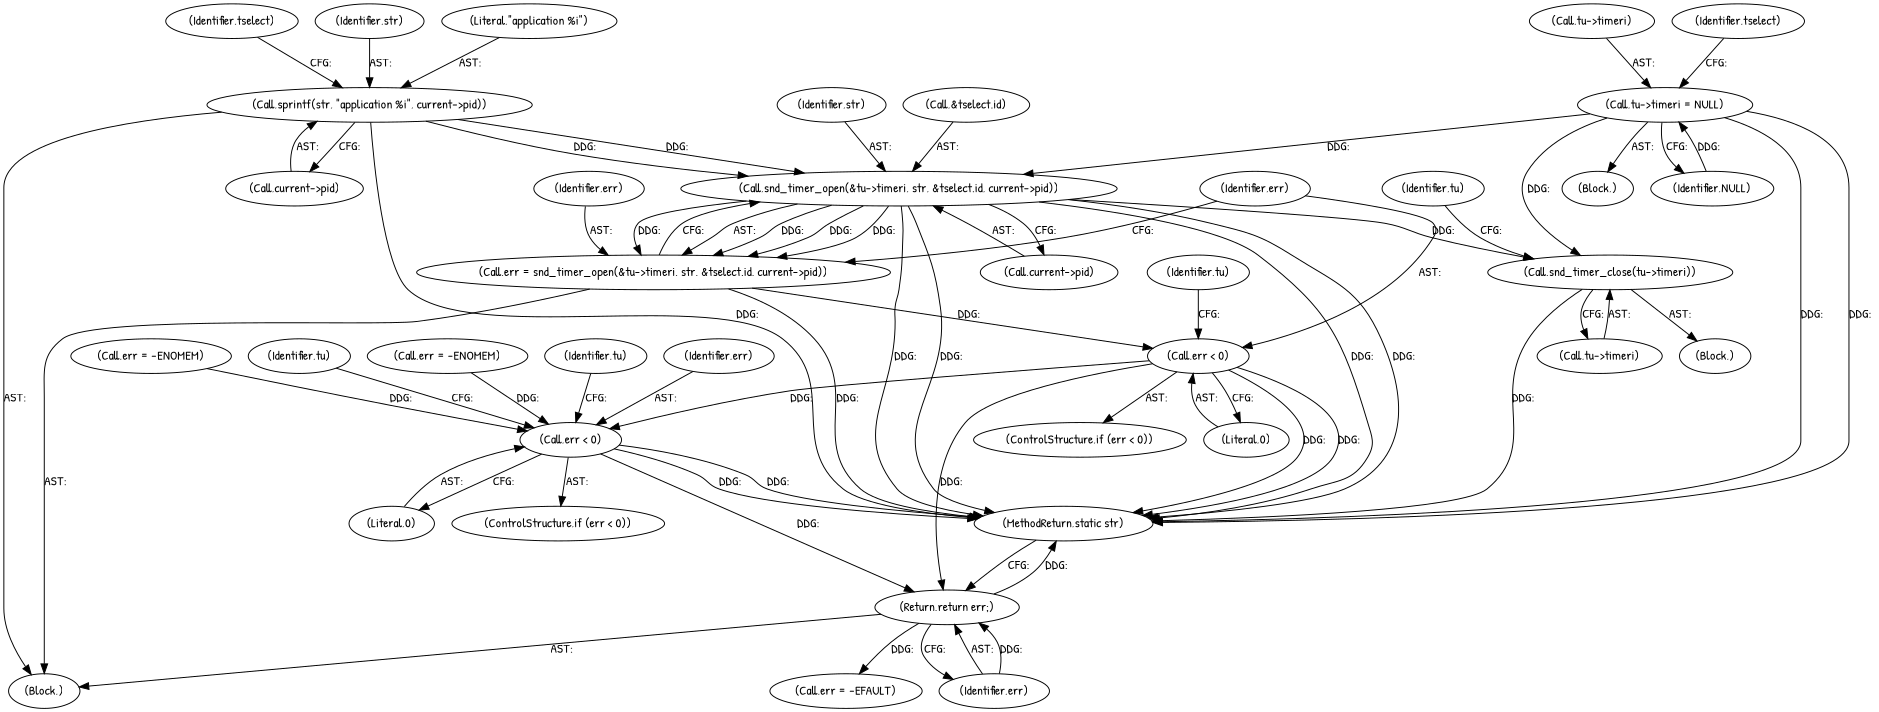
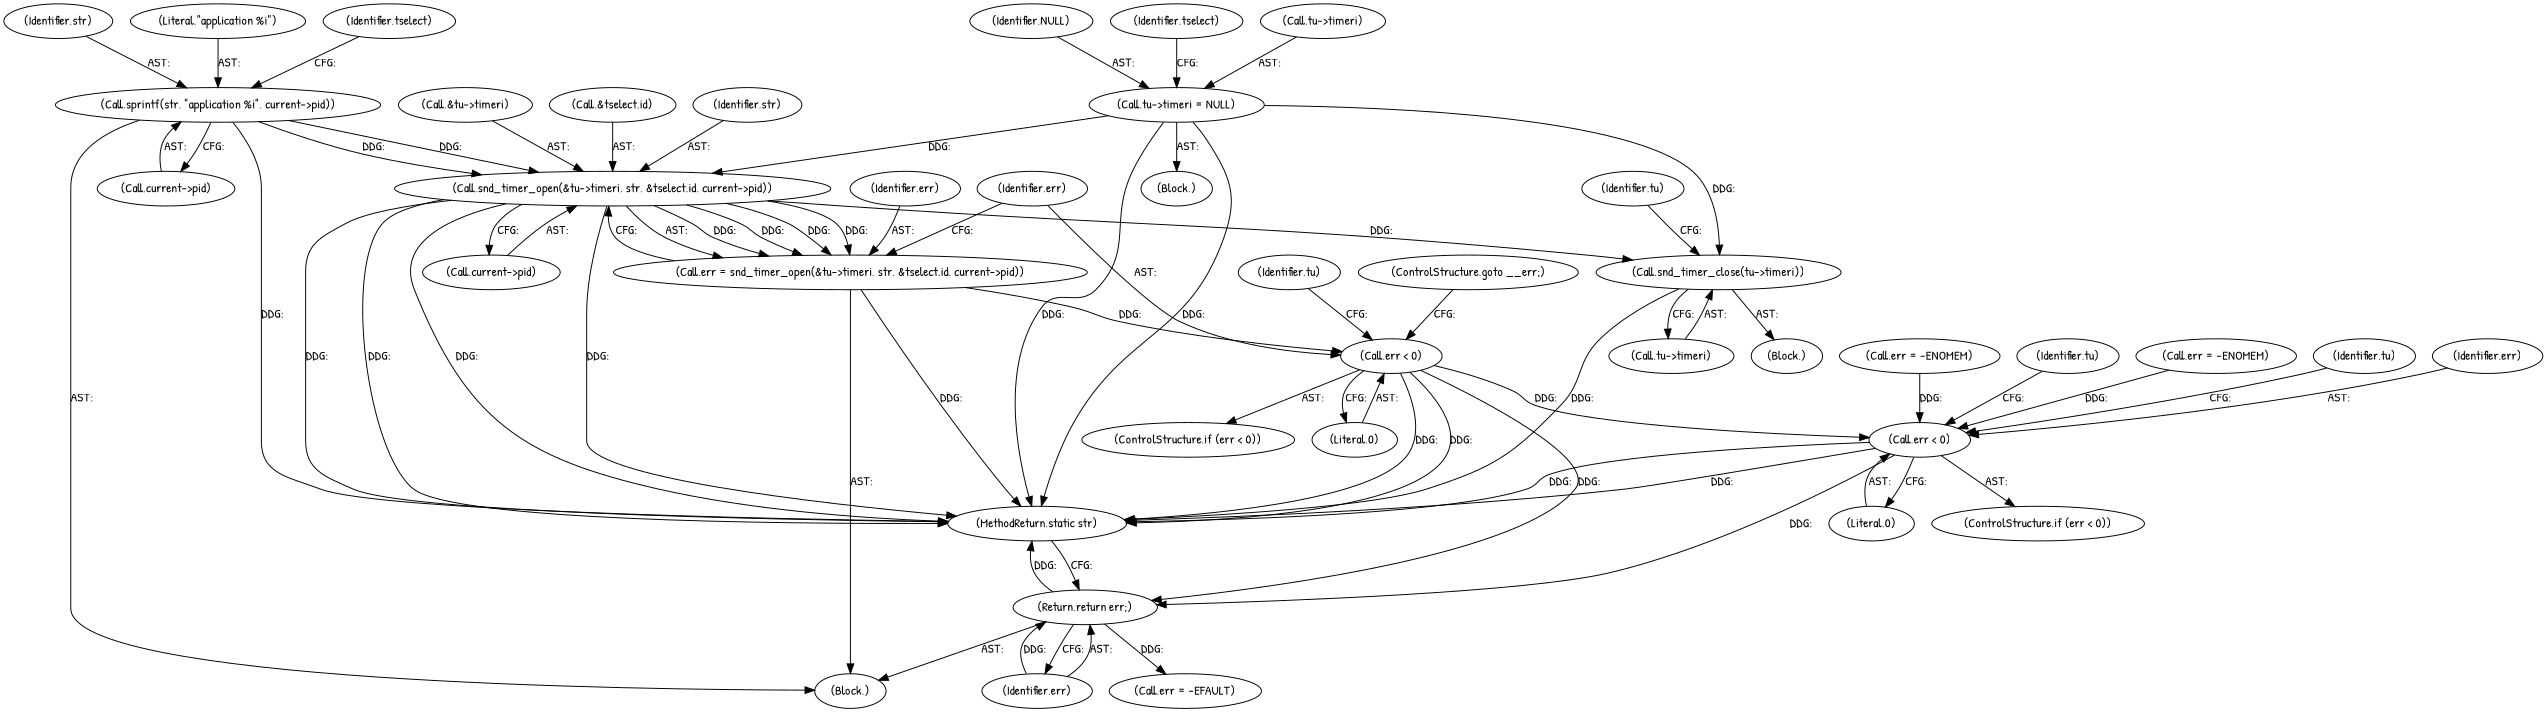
  digraph {
    fontname="Patrick Hand"
    node [fontname="Patrick Hand"]
    edge [fontname="Patrick Hand"]
    n1 [label="(Call,snd_timer_open(&tu->timeri, str, &tselect.id, current->pid))"]
    n2 [label="(Call,err = snd_timer_open(&tu->timeri, str, &tselect.id, current->pid))"]
    n3 [label="(Call,snd_timer_close(tu->timeri))"]
    n4 [label="(MethodReturn,static str)"]
    n5 [label="(Call,current->pid)"]
    n6 [label="(Block,)"]
    n7 [label="(Call,err < 0)"]
    n8 [label="(Call,tu->timeri)"]
    n9 [label="(Block,)"]
    n10 [label="(Return,return err;)"]
    n11 [label="(Call,tu->timeri = NULL)"]
    n12 [label="(Block,)"]
    n13 [label="(Identifier,NULL)"]
    n14 [label="(Call,sprintf(str, \"application %i\", current->pid))"]
    n15 [label="(Call,current->pid)"]
    n16 [label="(Call,err < 0)"]
    n17 [label="(ControlStructure,if (err < 0))"]
    n18 [label="(Literal,0)"]
    n19 [label="(ControlStructure,if (err < 0))"]
    n20 [label="(Literal,0)"]
    n21 [label="(Identifier,err)"]
    n22 [label="(Call,err = -EFAULT)"]
+   n23 [label="(ControlStructure,goto __err;)"]
    n24 [label="(Identifier,err)"]
    n25 [label="(Identifier,tu)"]
    n26 [label="(Call,&tselect.id)"]
    n27 [label="(Identifier,tu)"]
    n28 [label="(Identifier,tselect)"]
    n29 [label="(Call,err = -ENOMEM)"]
    n30 [label="(Call,tu->timeri)"]
    n31 [label="(Identifier,tu)"]
    n32 [label="(Identifier,str)"]
    n33 [label="(Identifier,tu)"]
    n34 [label="(Identifier,str)"]
    n35 [label="(Identifier,err)"]
    n36 [label="(Identifier,err)"]
    n37 [label="(Literal,\"application %i\")"]
+   n38 [label="(Call,&tu->timeri)"]
    n39 [label="(Identifier,tselect)"]
    n40 [label="(Call,err = -ENOMEM)"]
    n1 -> n2 [label="AST: "]
    n1 -> n2 [label="DDG: "]
    n1 -> n2 [label="DDG: "]
    n1 -> n2 [label="DDG: "]
    n1 -> n2 [label="DDG: "]
    n1 -> n3 [label="DDG: "]
    n1 -> n4 [label="DDG: "]
    n1 -> n4 [label="DDG: "]
    n1 -> n4 [label="DDG: "]
    n1 -> n4 [label="DDG: "]
    n1 -> n5 [label="CFG: "]
    n2 -> n1 [label="CFG: "]
    n2 -> n4 [label="DDG: "]
    n2 -> n6 [label="AST: "]
    n2 -> n7 [label="DDG: "]
    n3 -> n4 [label="DDG: "]
    n3 -> n8 [label="CFG: "]
    n3 -> n9 [label="AST: "]
    n4 -> n10 [label="CFG: "]
    n5 -> n1 [label="AST: "]
    n7 -> n4 [label="DDG: "]
    n7 -> n4 [label="DDG: "]
    n7 -> n10 [label="DDG: "]
    n7 -> n16 [label="DDG: "]
    n7 -> n17 [label="AST: "]
    n7 -> n18 [label="CFG: "]
    n8 -> n3 [label="AST: "]
    n10 -> n4 [label="DDG: "]
    n10 -> n6 [label="AST: "]
    n10 -> n21 [label="CFG: "]
    n10 -> n22 [label="DDG: "]
    n11 -> n1 [label="DDG: "]
    n11 -> n3 [label="DDG: "]
    n11 -> n4 [label="DDG: "]
    n11 -> n4 [label="DDG: "]
    n11 -> n12 [label="AST: "]
-   n11 -> n13 [label="CFG: "]
-   n13 -> n11 [label="DDG: "]
+   n13 -> n11 [label="AST: "]
    n14 -> n1 [label="DDG: "]
    n14 -> n1 [label="DDG: "]
    n14 -> n4 [label="DDG: "]
    n14 -> n6 [label="AST: "]
    n14 -> n15 [label="CFG: "]
    n15 -> n14 [label="AST: "]
    n16 -> n4 [label="DDG: "]
    n16 -> n4 [label="DDG: "]
    n16 -> n10 [label="DDG: "]
    n16 -> n19 [label="AST: "]
    n16 -> n20 [label="CFG: "]
    n18 -> n7 [label="AST: "]
    n20 -> n16 [label="AST: "]
    n21 -> n10 [label="AST: "]
    n21 -> n10 [label="DDG: "]
+   n23 -> n7 [label="CFG: "]
    n24 -> n2 [label="CFG: "]
    n24 -> n7 [label="AST: "]
    n25 -> n7 [label="CFG: "]
    n26 -> n1 [label="AST: "]
    n27 -> n16 [label="CFG: "]
    n28 -> n11 [label="CFG: "]
    n29 -> n16 [label="DDG: "]
    n30 -> n11 [label="AST: "]
    n31 -> n16 [label="CFG: "]
    n32 -> n14 [label="AST: "]
    n33 -> n3 [label="CFG: "]
    n34 -> n1 [label="AST: "]
    n35 -> n2 [label="AST: "]
    n36 -> n16 [label="AST: "]
    n37 -> n14 [label="AST: "]
+   n38 -> n1 [label="AST: "]
    n39 -> n14 [label="CFG: "]
    n40 -> n16 [label="DDG: "]
  }
